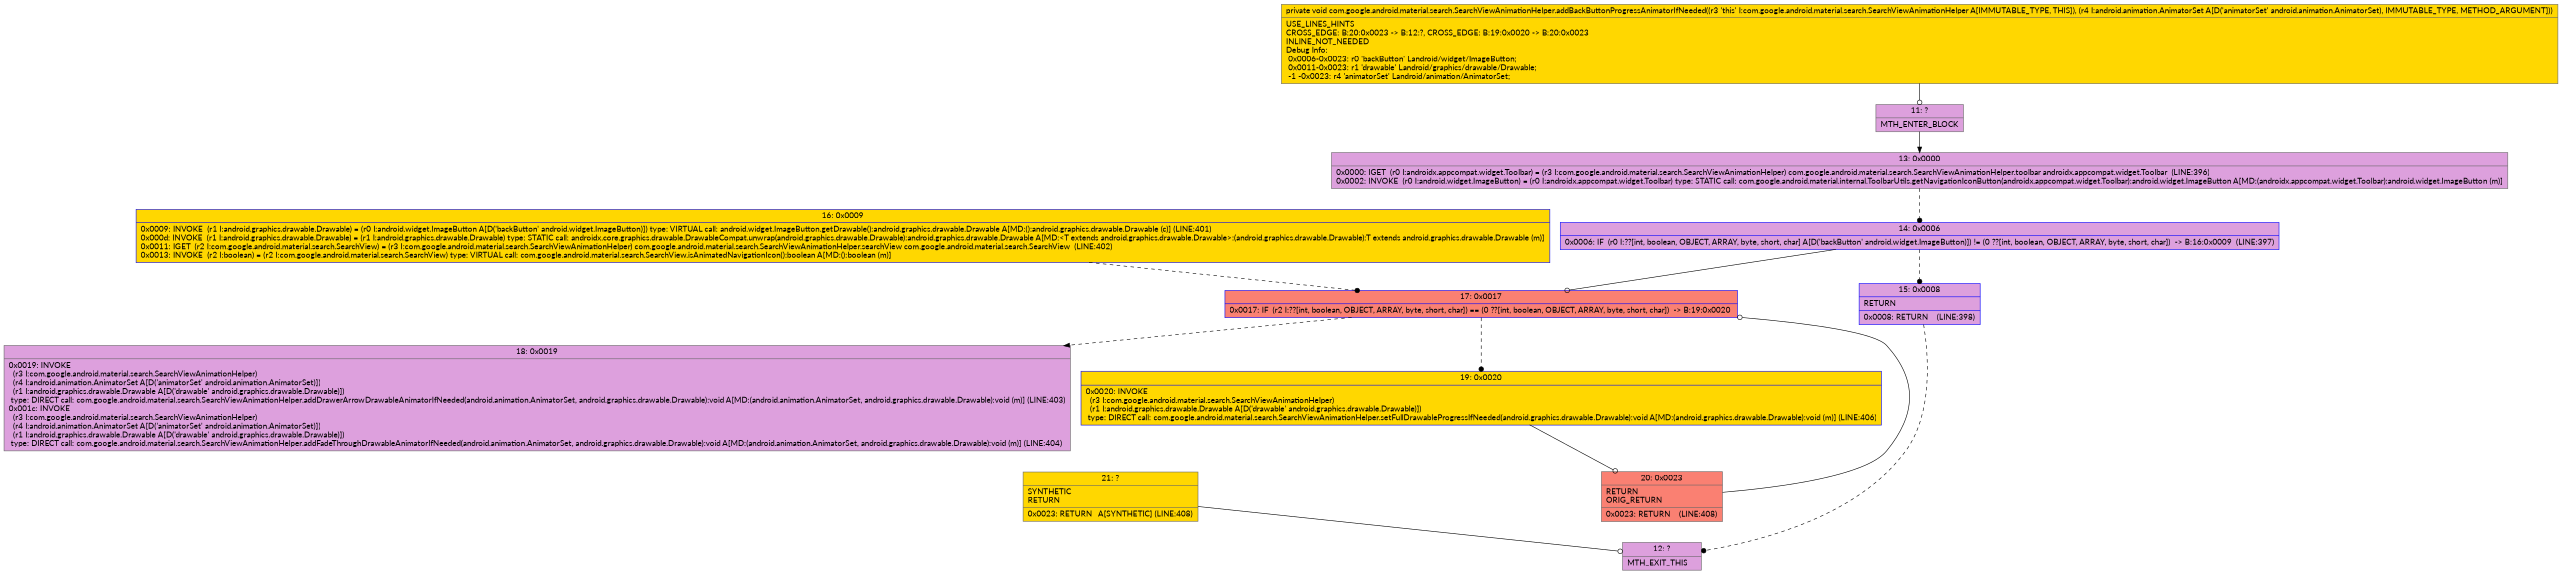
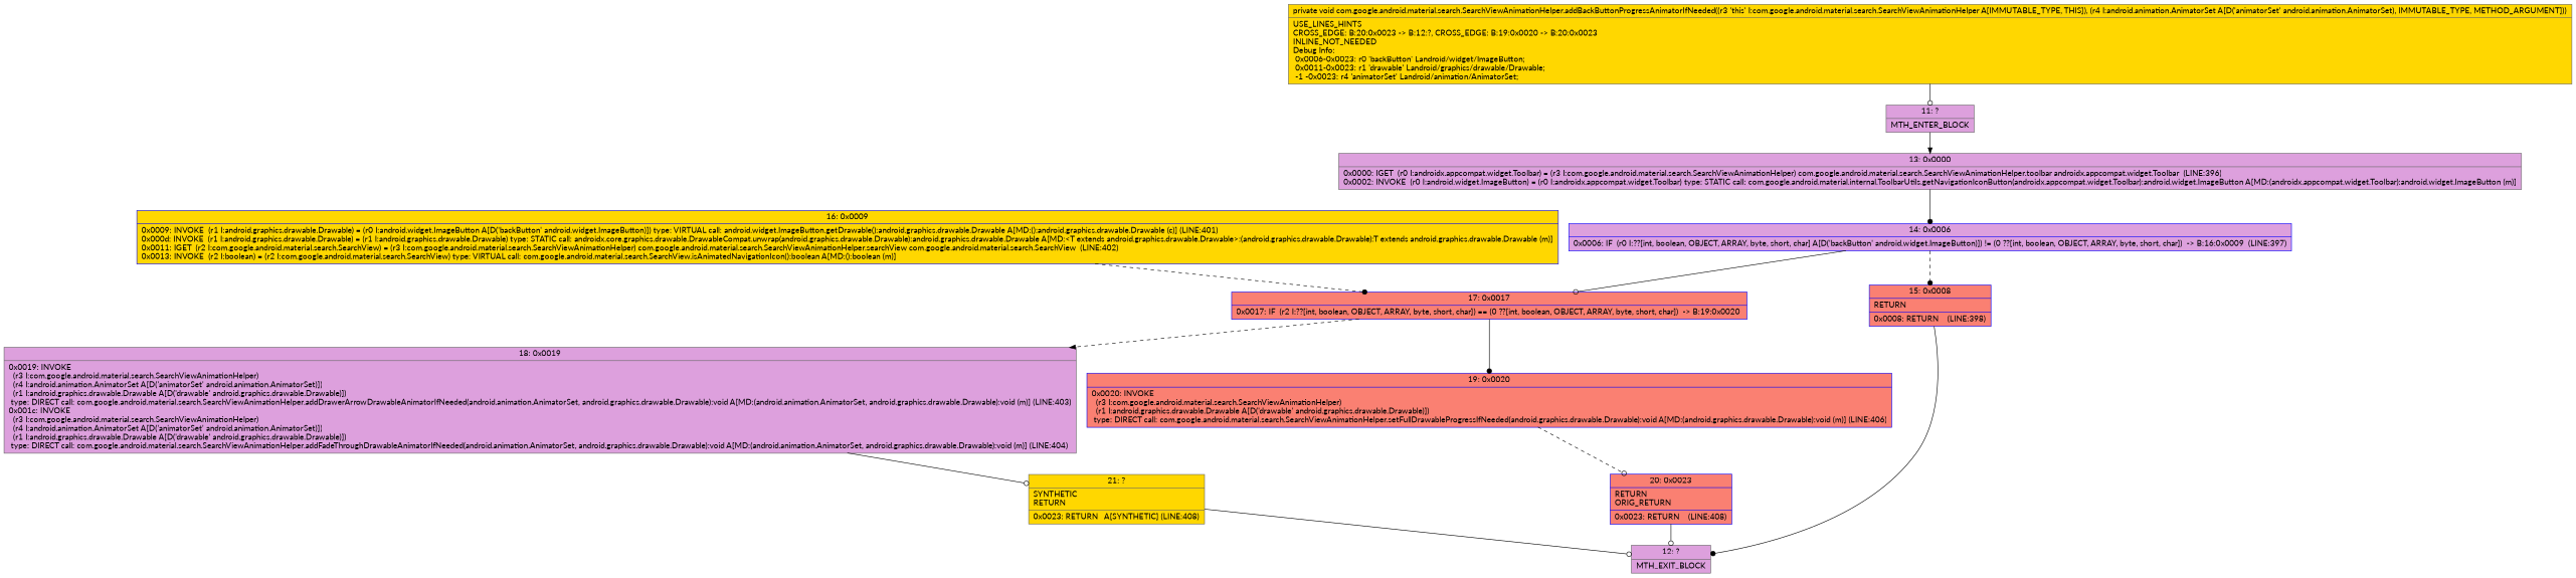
  digraph {
    fontname=Lato
    node [color=gray40 fillcolor=plum fontname=Lato shape=record style=filled]
    edge [arrowhead=odot fontname=Lato]
    n1 [label="{11\:\ ?|MTH_ENTER_BLOCK\l}"]
    n2 [label="{13\:\ 0x0000|0x0000: IGET  (r0 I:androidx.appcompat.widget.Toolbar) = (r3 I:com.google.android.material.search.SearchViewAnimationHelper) com.google.android.material.search.SearchViewAnimationHelper.toolbar androidx.appcompat.widget.Toolbar  (LINE:396)\l0x0002: INVOKE  (r0 I:android.widget.ImageButton) = (r0 I:androidx.appcompat.widget.Toolbar) type: STATIC call: com.google.android.material.internal.ToolbarUtils.getNavigationIconButton(androidx.appcompat.widget.Toolbar):android.widget.ImageButton A[MD:(androidx.appcompat.widget.Toolbar):android.widget.ImageButton (m)]\l}"]
    n3 [color=blue label="{14\:\ 0x0006|0x0006: IF  (r0 I:??[int, boolean, OBJECT, ARRAY, byte, short, char] A[D('backButton' android.widget.ImageButton)]) != (0 ??[int, boolean, OBJECT, ARRAY, byte, short, char])  \-\> B:16:0x0009  (LINE:397)\l}"]
-   n4 [color=blue label="{15\:\ 0x0008|RETURN\l|0x0008: RETURN    (LINE:398)\l}"]
+   n4 [color=blue fillcolor=salmon label="{15\:\ 0x0008|RETURN\l|0x0008: RETURN    (LINE:398)\l}"]
    n5 [color=blue fillcolor=salmon label="{17\:\ 0x0017|0x0017: IF  (r2 I:??[int, boolean, OBJECT, ARRAY, byte, short, char]) == (0 ??[int, boolean, OBJECT, ARRAY, byte, short, char])  \-\> B:19:0x0020 \l}"]
-   n6 [label="{12\:\ ?|MTH_EXIT_THIS\l}"]
+   n6 [label="{12\:\ ?|MTH_EXIT_BLOCK\l}"]
    n7 [color=blue fillcolor=gold label="{16\:\ 0x0009|0x0009: INVOKE  (r1 I:android.graphics.drawable.Drawable) = (r0 I:android.widget.ImageButton A[D('backButton' android.widget.ImageButton)]) type: VIRTUAL call: android.widget.ImageButton.getDrawable():android.graphics.drawable.Drawable A[MD:():android.graphics.drawable.Drawable (c)] (LINE:401)\l0x000d: INVOKE  (r1 I:android.graphics.drawable.Drawable) = (r1 I:android.graphics.drawable.Drawable) type: STATIC call: androidx.core.graphics.drawable.DrawableCompat.unwrap(android.graphics.drawable.Drawable):android.graphics.drawable.Drawable A[MD:\<T extends android.graphics.drawable.Drawable\>:(android.graphics.drawable.Drawable):T extends android.graphics.drawable.Drawable (m)]\l0x0011: IGET  (r2 I:com.google.android.material.search.SearchView) = (r3 I:com.google.android.material.search.SearchViewAnimationHelper) com.google.android.material.search.SearchViewAnimationHelper.searchView com.google.android.material.search.SearchView  (LINE:402)\l0x0013: INVOKE  (r2 I:boolean) = (r2 I:com.google.android.material.search.SearchView) type: VIRTUAL call: com.google.android.material.search.SearchView.isAnimatedNavigationIcon():boolean A[MD:():boolean (m)]\l}"]
    n8 [label="{18\:\ 0x0019|0x0019: INVOKE  \l  (r3 I:com.google.android.material.search.SearchViewAnimationHelper)\l  (r4 I:android.animation.AnimatorSet A[D('animatorSet' android.animation.AnimatorSet)])\l  (r1 I:android.graphics.drawable.Drawable A[D('drawable' android.graphics.drawable.Drawable)])\l type: DIRECT call: com.google.android.material.search.SearchViewAnimationHelper.addDrawerArrowDrawableAnimatorIfNeeded(android.animation.AnimatorSet, android.graphics.drawable.Drawable):void A[MD:(android.animation.AnimatorSet, android.graphics.drawable.Drawable):void (m)] (LINE:403)\l0x001c: INVOKE  \l  (r3 I:com.google.android.material.search.SearchViewAnimationHelper)\l  (r4 I:android.animation.AnimatorSet A[D('animatorSet' android.animation.AnimatorSet)])\l  (r1 I:android.graphics.drawable.Drawable A[D('drawable' android.graphics.drawable.Drawable)])\l type: DIRECT call: com.google.android.material.search.SearchViewAnimationHelper.addFadeThroughDrawableAnimatorIfNeeded(android.animation.AnimatorSet, android.graphics.drawable.Drawable):void A[MD:(android.animation.AnimatorSet, android.graphics.drawable.Drawable):void (m)] (LINE:404)\l}"]
-   n9 [color=blue fillcolor=gold label="{19\:\ 0x0020|0x0020: INVOKE  \l  (r3 I:com.google.android.material.search.SearchViewAnimationHelper)\l  (r1 I:android.graphics.drawable.Drawable A[D('drawable' android.graphics.drawable.Drawable)])\l type: DIRECT call: com.google.android.material.search.SearchViewAnimationHelper.setFullDrawableProgressIfNeeded(android.graphics.drawable.Drawable):void A[MD:(android.graphics.drawable.Drawable):void (m)] (LINE:406)\l}"]
+   n9 [color=blue fillcolor=salmon label="{19\:\ 0x0020|0x0020: INVOKE  \l  (r3 I:com.google.android.material.search.SearchViewAnimationHelper)\l  (r1 I:android.graphics.drawable.Drawable A[D('drawable' android.graphics.drawable.Drawable)])\l type: DIRECT call: com.google.android.material.search.SearchViewAnimationHelper.setFullDrawableProgressIfNeeded(android.graphics.drawable.Drawable):void A[MD:(android.graphics.drawable.Drawable):void (m)] (LINE:406)\l}"]
    n10 [fillcolor=gold label="{21\:\ ?|SYNTHETIC\lRETURN\l|0x0023: RETURN   A[SYNTHETIC] (LINE:408)\l}"]
-   n11 [fillcolor=salmon label="{20\:\ 0x0023|RETURN\lORIG_RETURN\l|0x0023: RETURN    (LINE:408)\l}"]
+   n11 [color=blue fillcolor=salmon label="{20\:\ 0x0023|RETURN\lORIG_RETURN\l|0x0023: RETURN    (LINE:408)\l}"]
    n12 [fillcolor=gold label="{private void com.google.android.material.search.SearchViewAnimationHelper.addBackButtonProgressAnimatorIfNeeded((r3 'this' I:com.google.android.material.search.SearchViewAnimationHelper A[IMMUTABLE_TYPE, THIS]), (r4 I:android.animation.AnimatorSet A[D('animatorSet' android.animation.AnimatorSet), IMMUTABLE_TYPE, METHOD_ARGUMENT]))  | USE_LINES_HINTS\lCROSS_EDGE: B:20:0x0023 \-\> B:12:?, CROSS_EDGE: B:19:0x0020 \-\> B:20:0x0023\lINLINE_NOT_NEEDED\lDebug Info:\l  0x0006\-0x0023: r0 'backButton' Landroid\/widget\/ImageButton;\l  0x0011\-0x0023: r1 'drawable' Landroid\/graphics\/drawable\/Drawable;\l  \-1 \-0x0023: r4 'animatorSet' Landroid\/animation\/AnimatorSet;\l}"]
    n1 -> n2 [arrowhead=normal]
-   n2 -> n3 [arrowhead=dot style=dashed]
+   n2 -> n3 [arrowhead=dot]
    n3 -> n4 [arrowhead=dot style=dashed]
    n3 -> n5
-   n4 -> n6 [arrowhead=dot style=dashed]
+   n4 -> n6 [arrowhead=dot]
    n5 -> n8 [arrowhead=normal style=dashed]
-   n5 -> n9 [arrowhead=dot style=dashed]
+   n5 -> n9 [arrowhead=dot]
    n7 -> n5 [arrowhead=dot style=dashed]
-   n9 -> n11
+   n8 -> n10
+   n9 -> n11 [style=dashed]
    n10 -> n6
-   n11 -> n5
+   n11 -> n6
    n12 -> n1
  }
